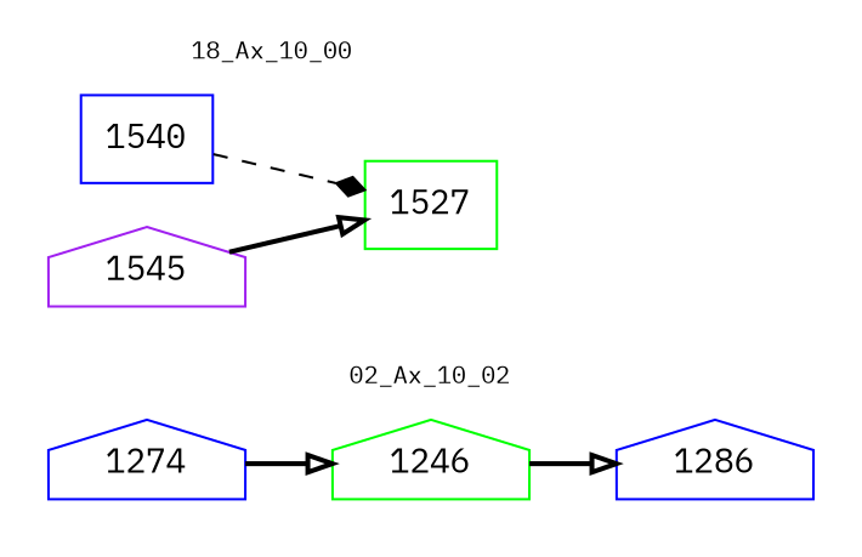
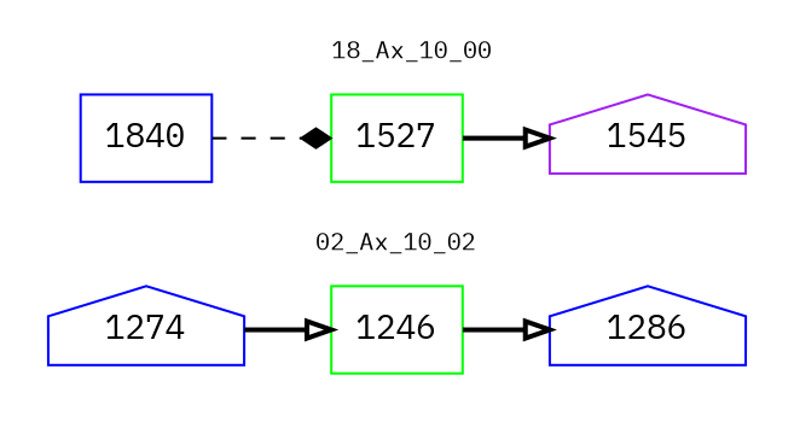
  digraph {
    fontname="IBM Plex Mono"
    rankdir=LR
    node [color=blue fontname="IBM Plex Mono" shape=house]
    edge [arrowhead=onormal color=black fontname="IBM Plex Mono" style=bold]
    n1 [label=1274]
-   n2 [color=green label=1246]
+   n2 [color=green label=1246 shape=box]
    n3 [label=1286]
-   n4 [label=1540 shape=box]
+   n4 [label=1840 shape=box]
    n5 [color=green label=1527 shape=box]
    n6 [color=purple label=1545]
    subgraph cluster_1 {
      color=white
      fontsize=10
      label="02_Ax_10_02"
      n1
      n2
      n3
    }
    subgraph cluster_2 {
      color=white
      fontsize=10
      label="18_Ax_10_00"
      n4
      n5
      n6
    }
    n1 -> n2
    n2 -> n3
    n4 -> n5 [arrowhead=diamond style=dashed]
-   n6 -> n5
+   n5 -> n6
  }
